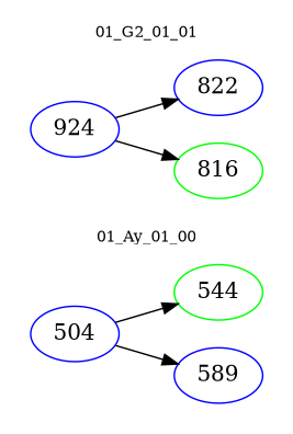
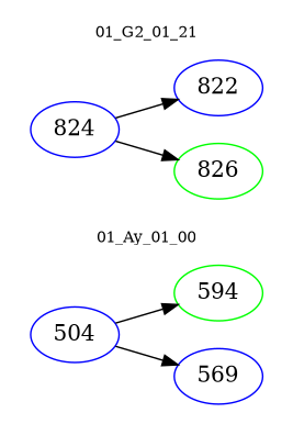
  digraph {
    rankdir=LR
    node [color=blue]
    edge [color=black]
    n1 [label=504]
-   n2 [label=589]
-   n3 [color=green label=544]
-   n4 [label=924]
-   n5 [color=green label=816]
+   n2 [label=569]
+   n3 [color=green label=594]
+   n4 [label=824]
+   n5 [color=green label=826]
    n6 [label=822]
    subgraph cluster_1 {
      color=white
      fontsize=10
      label="01_Ay_01_00"
      n1
      n2
      n3
    }
    subgraph cluster_2 {
      color=white
      fontsize=10
-     label="01_G2_01_01"
+     label="01_G2_01_21"
      n4
      n5
      n6
    }
    n1 -> n2
    n1 -> n3
    n4 -> n5
    n4 -> n6
  }
